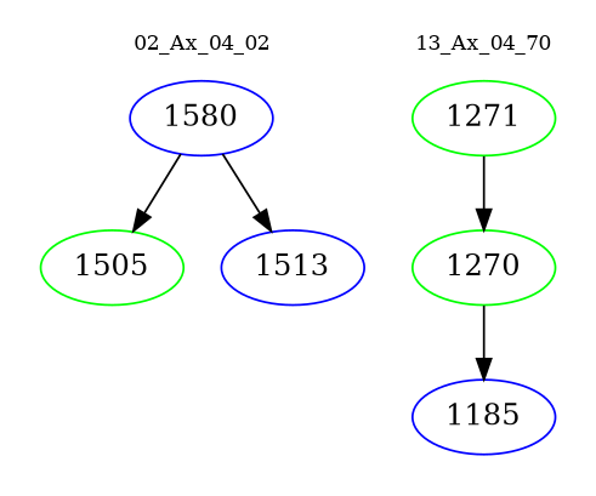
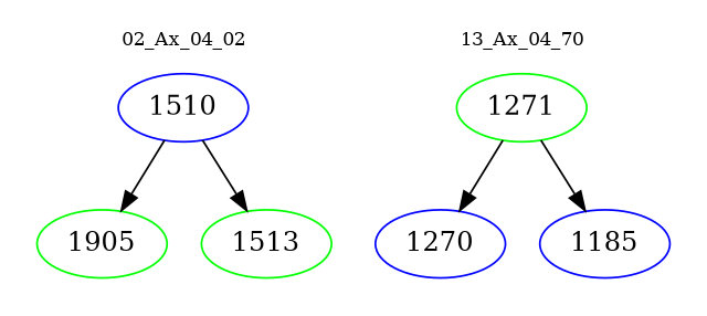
  digraph {
    node [color=blue]
    edge [color=black]
-   n1 [label=1580]
-   n2 [color=green label=1505]
-   n3 [label=1513]
-   n4 [color=green label=1270]
+   n1 [label=1510]
+   n2 [color=green label=1905]
+   n3 [color=green label=1513]
+   n4 [label=1270]
    n5 [label=1185]
    n6 [color=green label=1271]
    subgraph cluster_1 {
      color=white
      fontsize=10
      label="02_Ax_04_02"
      n1
      n2
      n3
    }
    subgraph cluster_2 {
      color=white
      fontsize=10
      label="13_Ax_04_70"
      n4
      n5
      n6
    }
    n1 -> n2
    n1 -> n3
-   n4 -> n5
+   n6 -> n5
    n6 -> n4
  }
